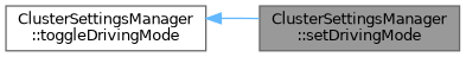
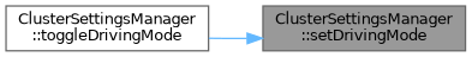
  digraph {
    rankdir=RL
    node [fontname=Helvetica fontsize=10 shape=box style=filled]
    n1 [color=gray40 fillcolor=grey60 fontcolor=black height=0.2 label="ClusterSettingsManager\l::setDrivingMode" width=0.4]
    n2 [color=grey40 fillcolor=white height=0.2 label="ClusterSettingsManager\l::toggleDrivingMode" width=0.4]
-   n2 -> n1 [color=steelblue1 dir=back fontname=Helvetica fontsize=10 labelfontname=Helvetica labelfontsize=10 style=solid]
+   n1 -> n2 [color=steelblue1 dir=back fontname=Helvetica fontsize=10 labelfontname=Helvetica labelfontsize=10 style=solid]
  }
